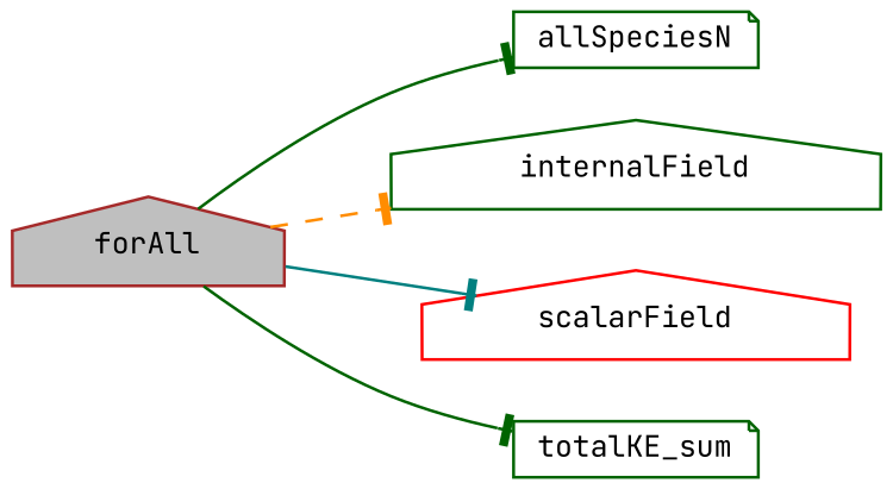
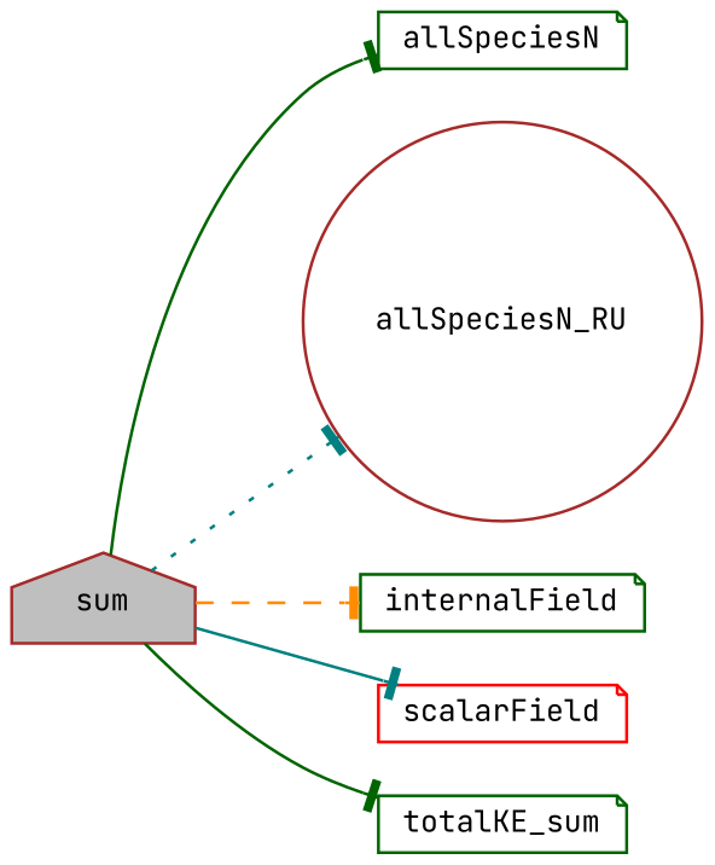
  digraph {
    fontname="JetBrains Mono"
    rankdir=LR
    node [color=darkgreen fontname="JetBrains Mono" fontsize=10 shape=note]
    edge [arrowhead=tee color=darkgreen fontname="JetBrains Mono" fontsize=10 labelfontname=FreeSans labelfontsize=10 style=solid]
-   n1 [color=brown fillcolor=grey75 fontcolor=black height=0.2 label=forAll shape=house style=filled width=0.4]
+   n1 [color=brown fillcolor=grey75 fontcolor=black height=0.2 label=sum shape=house style=filled width=0.4]
    n2 [height=0.2 label=allSpeciesN width=0.4]
-   n4 [height=0.2 label=internalField shape=house width=0.4]
-   n5 [color=red height=0.2 label=scalarField shape=house width=0.4]
+   n3 [color=brown height=0.2 label=allSpeciesN_RU shape=circle width=0.4]
+   n4 [height=0.2 label=internalField width=0.4]
+   n5 [color=red height=0.2 label=scalarField width=0.4]
    n6 [height=0.2 label=totalKE_sum width=0.4]
    n1 -> n2
+   n1 -> n3 [color=teal style=dotted]
    n1 -> n4 [color=darkorange style=dashed]
    n1 -> n5 [color=teal]
    n1 -> n6
  }
